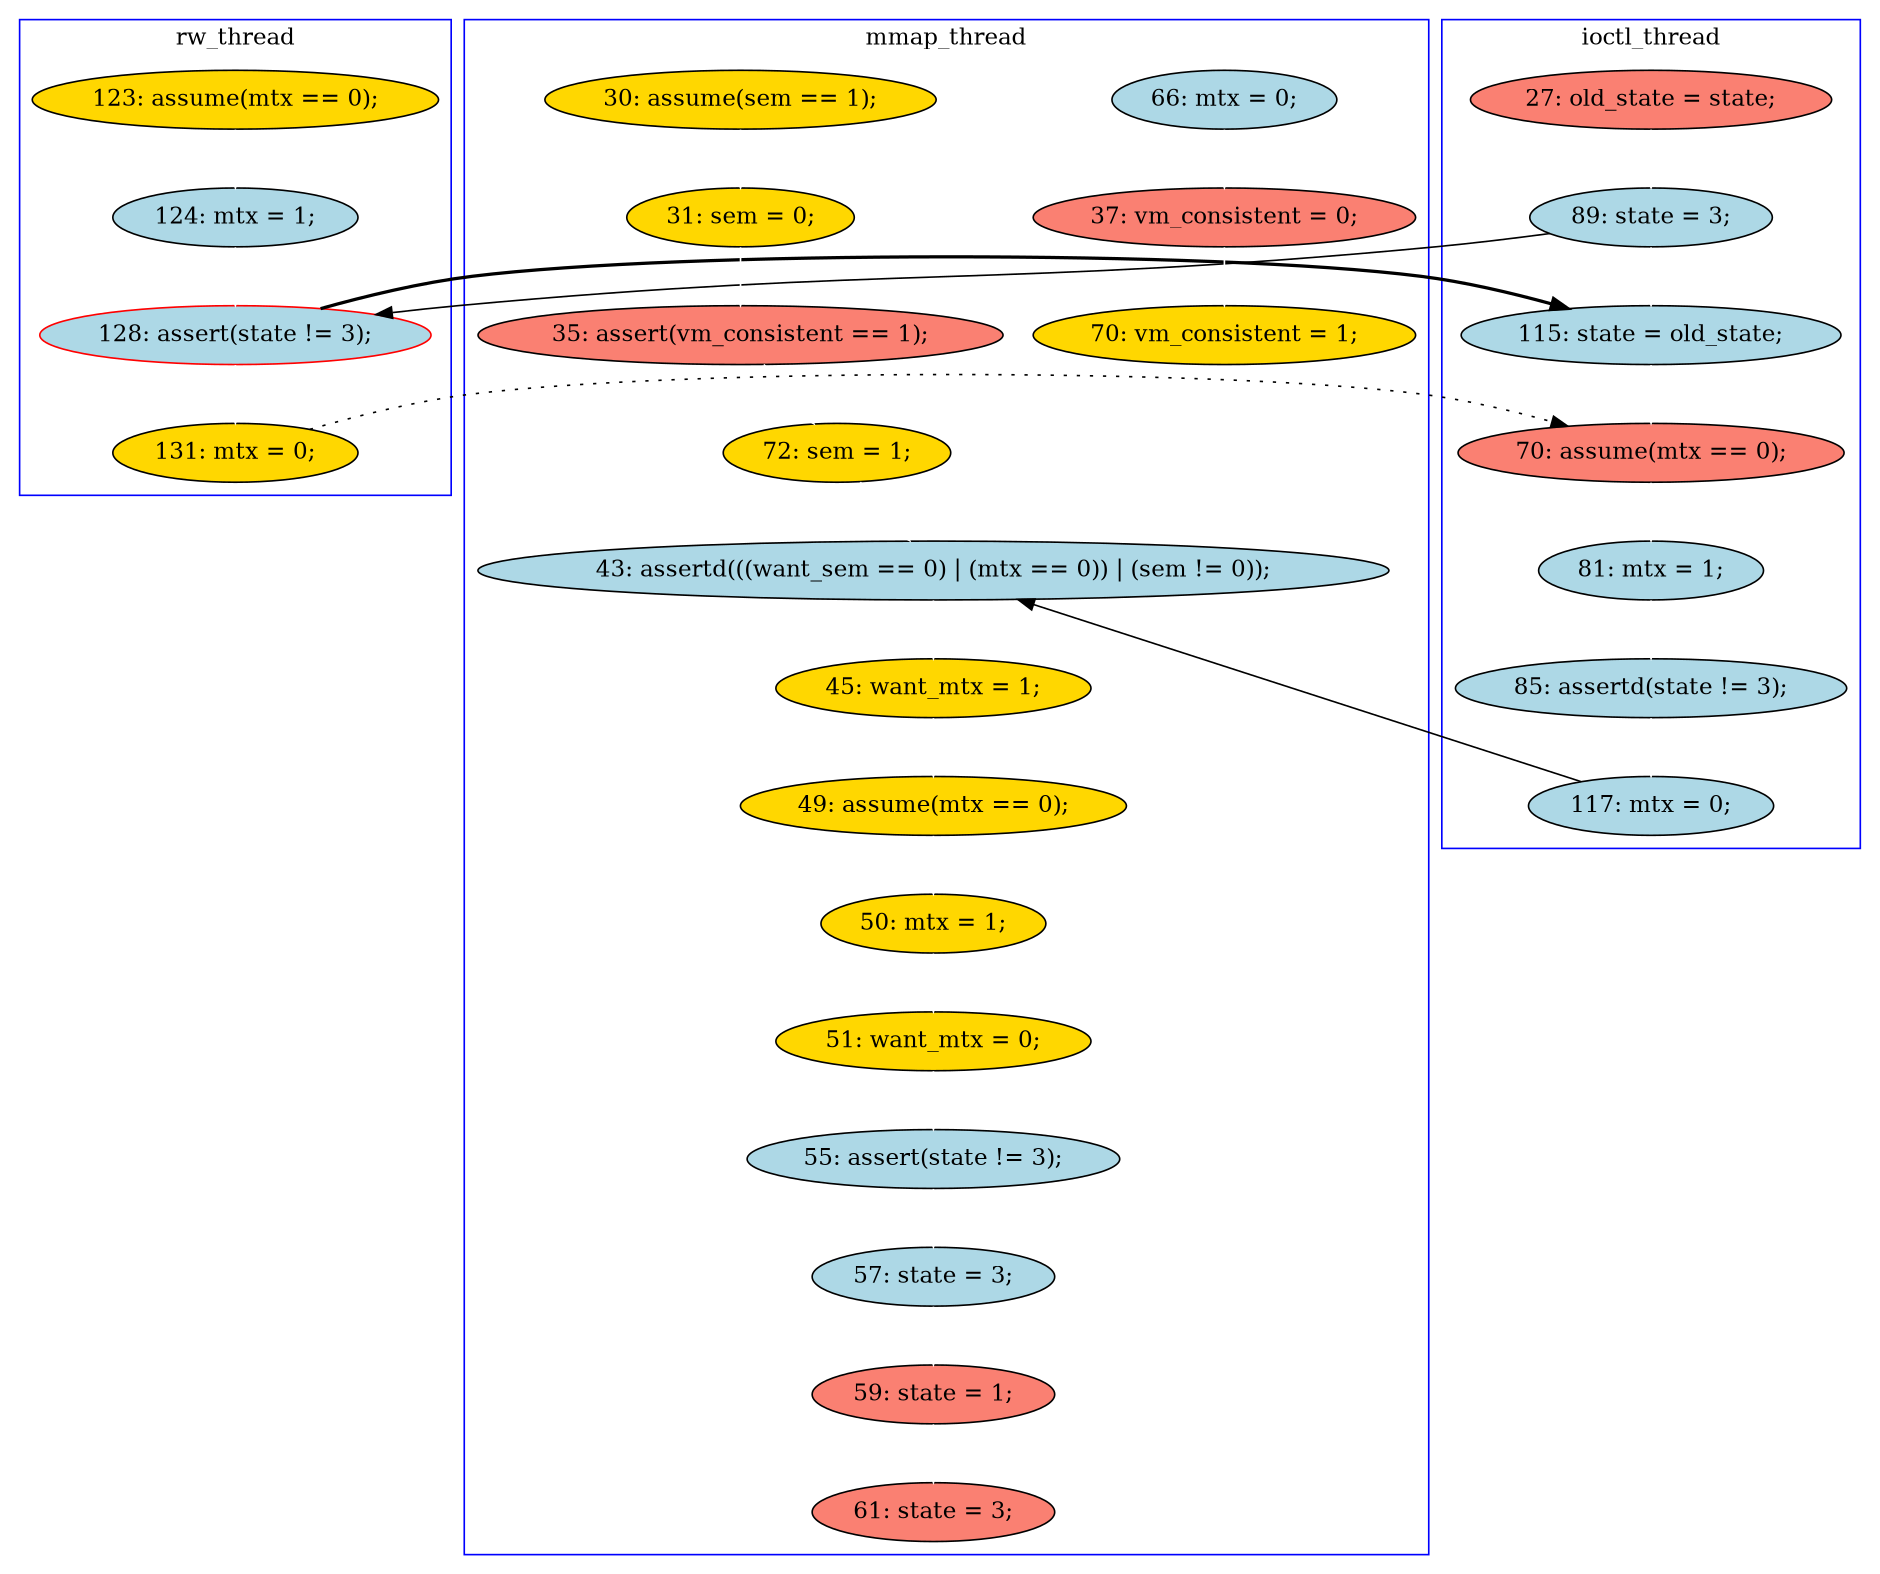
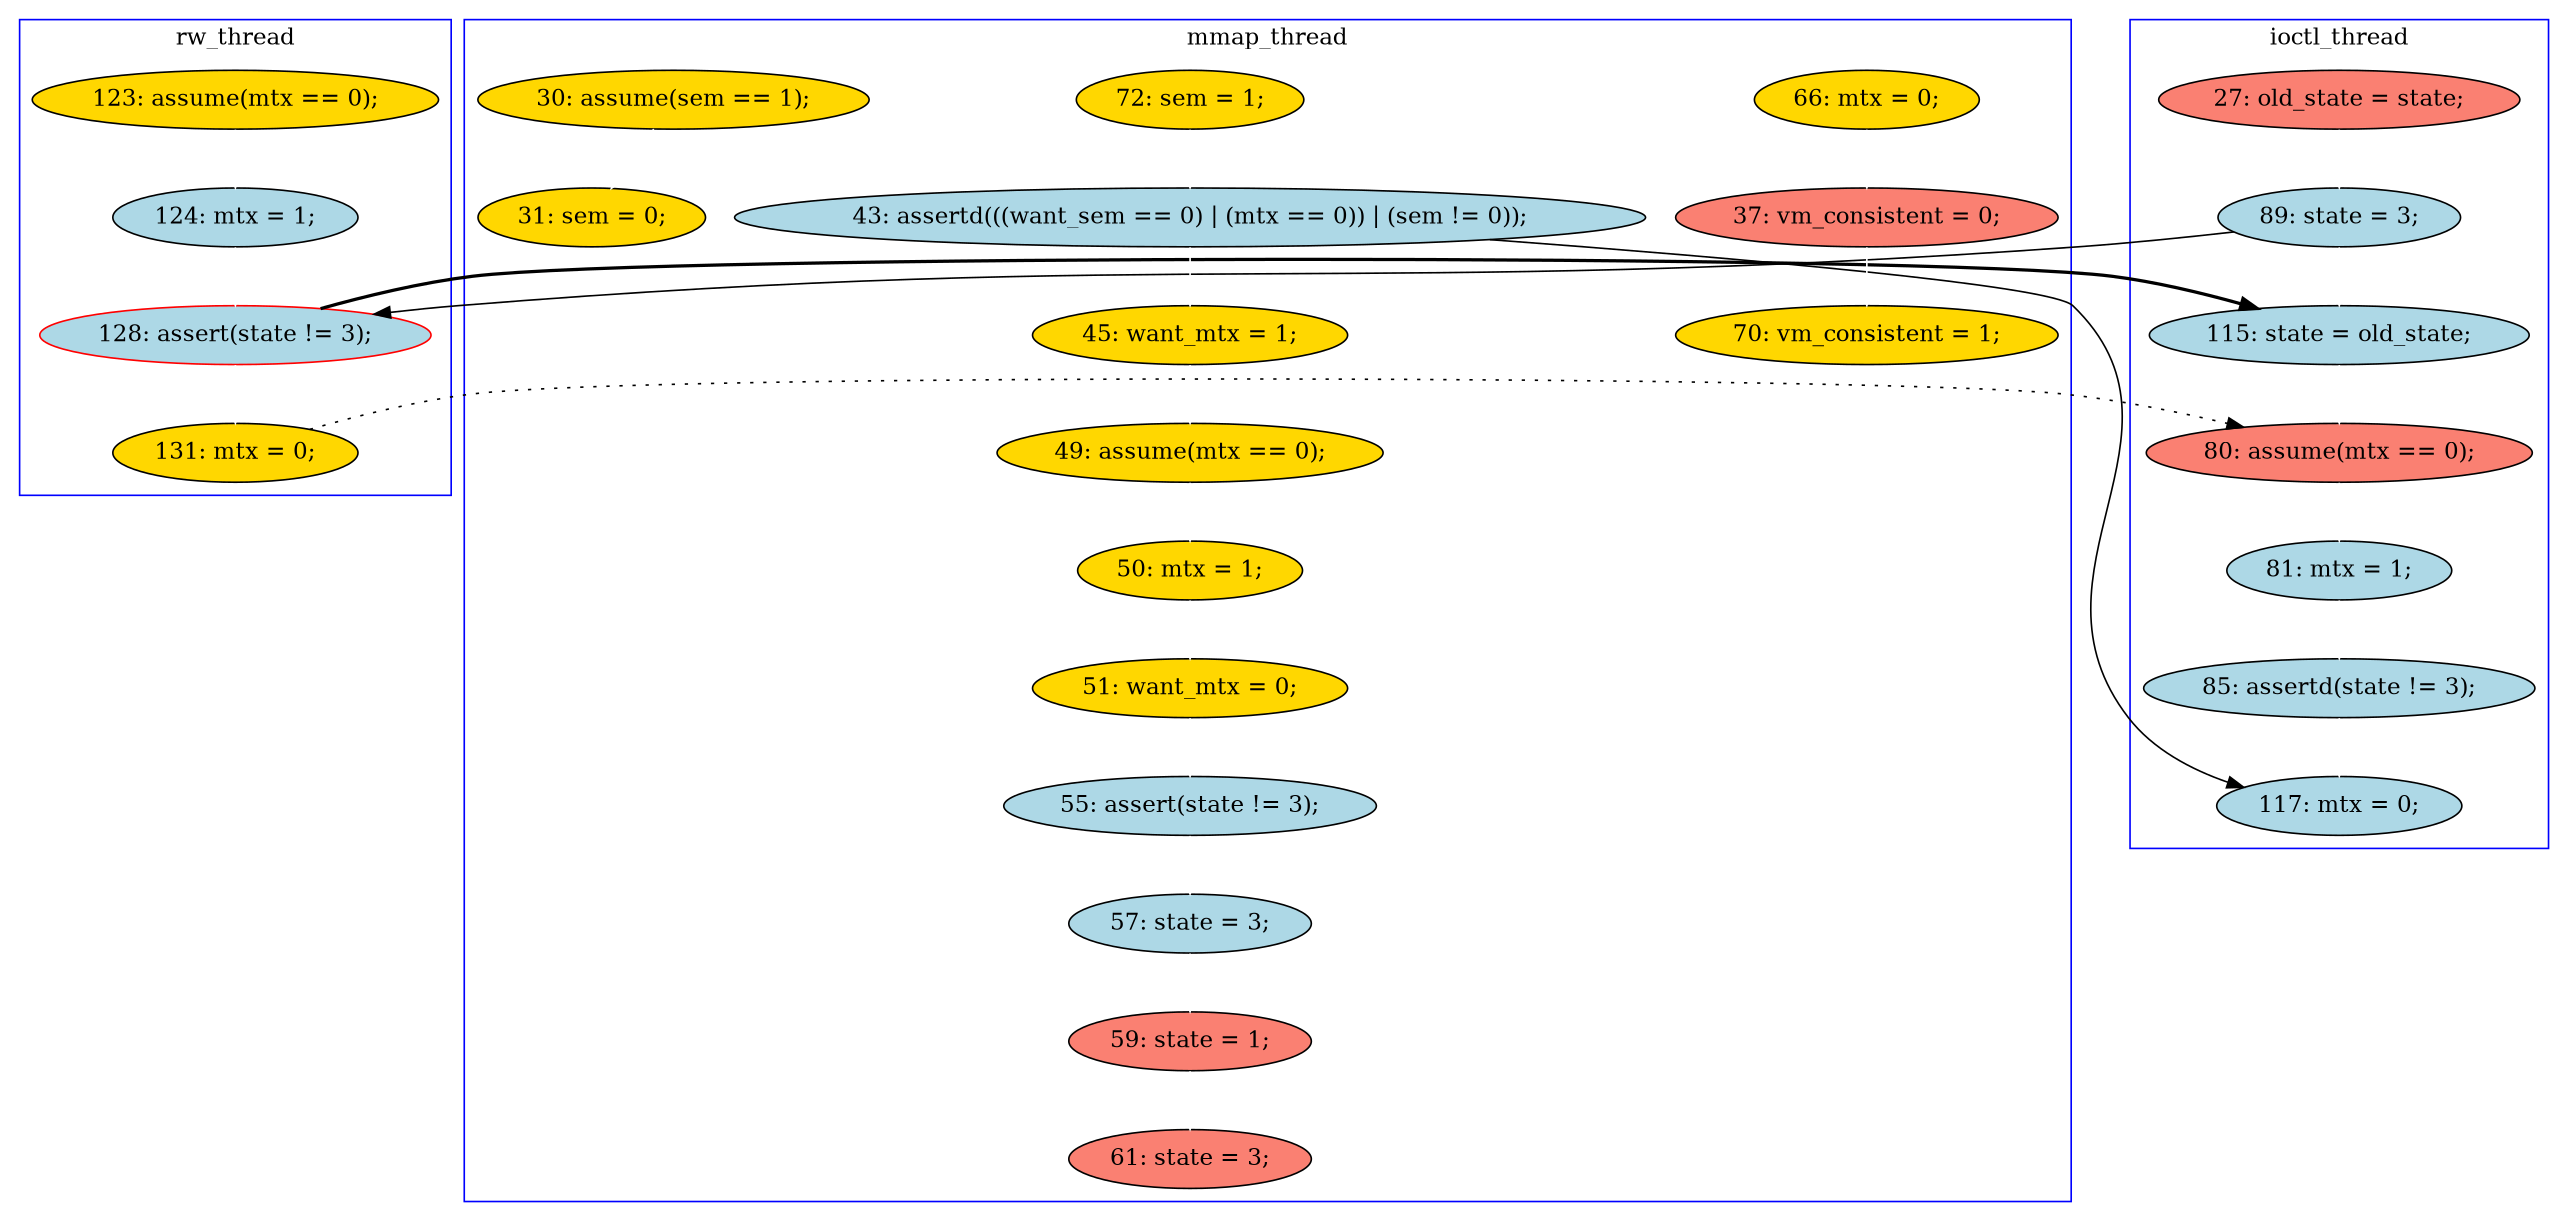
  digraph {
    node [fillcolor=lightblue style=filled]
    edge [color=white style=solid]
    n1 [color=red label="128: assert(state != 3);"]
    n2 [fillcolor=gold label="131: mtx = 0;"]
    n3 [label="124: mtx = 1;"]
    n4 [fillcolor=gold label="123: assume(mtx == 0);"]
    n5 [fillcolor=salmon label="27: old_state = state;"]
    n6 [label="89: state = 3;"]
    n7 [label="115: state = old_state;"]
-   n8 [fillcolor=salmon label="70: assume(mtx == 0);"]
+   n8 [fillcolor=salmon label="80: assume(mtx == 0);"]
    n9 [label="81: mtx = 1;"]
    n10 [label="117: mtx = 0;"]
    n11 [label="85: assertd(state != 3);"]
    n12 [label="57: state = 3;"]
    n13 [fillcolor=salmon label="59: state = 1;"]
    n14 [label="43: assertd(((want_sem == 0) | (mtx == 0)) | (sem != 0));"]
    n15 [fillcolor=gold label="45: want_mtx = 1;"]
    n16 [fillcolor=salmon label="61: state = 3;"]
    n17 [fillcolor=gold label="49: assume(mtx == 0);"]
    n18 [fillcolor=gold label="50: mtx = 1;"]
    n19 [fillcolor=gold label="51: want_mtx = 0;"]
    n20 [label="55: assert(state != 3);"]
-   n21 [label="66: mtx = 0;"]
+   n21 [fillcolor=gold label="66: mtx = 0;"]
    n22 [fillcolor=salmon label="37: vm_consistent = 0;"]
    n23 [fillcolor=gold label="70: vm_consistent = 1;"]
-   n24 [fillcolor=salmon label="35: assert(vm_consistent == 1);"]
    n25 [fillcolor=gold label="72: sem = 1;"]
    n26 [fillcolor=gold label="31: sem = 0;"]
    n27 [fillcolor=gold label="30: assume(sem == 1);"]
    subgraph cluster_1 {
      color=blue
      label=rw_thread
      n1
      n2
      n3
      n4
    }
    subgraph cluster_2 {
      color=blue
      label=ioctl_thread
      n5
      n6
      n7
      n8
      n9
      n10
      n11
    }
    subgraph cluster_3 {
      color=blue
      label=mmap_thread
      n12
      n13
      n14
      n15
      n16
      n17
      n18
      n19
      n20
      n21
      n22
      n23
-     n24
      n25
      n26
      n27
    }
    n1 -> n2
    n1 -> n7 [color=black constraint=false style=bold]
    n2 -> n8 [color=black constraint=false style=dotted]
    n3 -> n1
    n4 -> n3
    n5 -> n6
    n6 -> n1 [color=black constraint=false]
    n6 -> n7
    n7 -> n8
    n8 -> n9
    n9 -> n11
-   n10 -> n14 [color=black constraint=false]
+   n14 -> n10 [color=black constraint=false]
    n11 -> n10
    n12 -> n13
    n13 -> n16
    n14 -> n15
    n15 -> n17
    n17 -> n18
    n18 -> n19
    n19 -> n20
    n20 -> n12
    n21 -> n22
    n22 -> n23
-   n24 -> n25
    n25 -> n14
-   n26 -> n24
    n27 -> n26
  }
